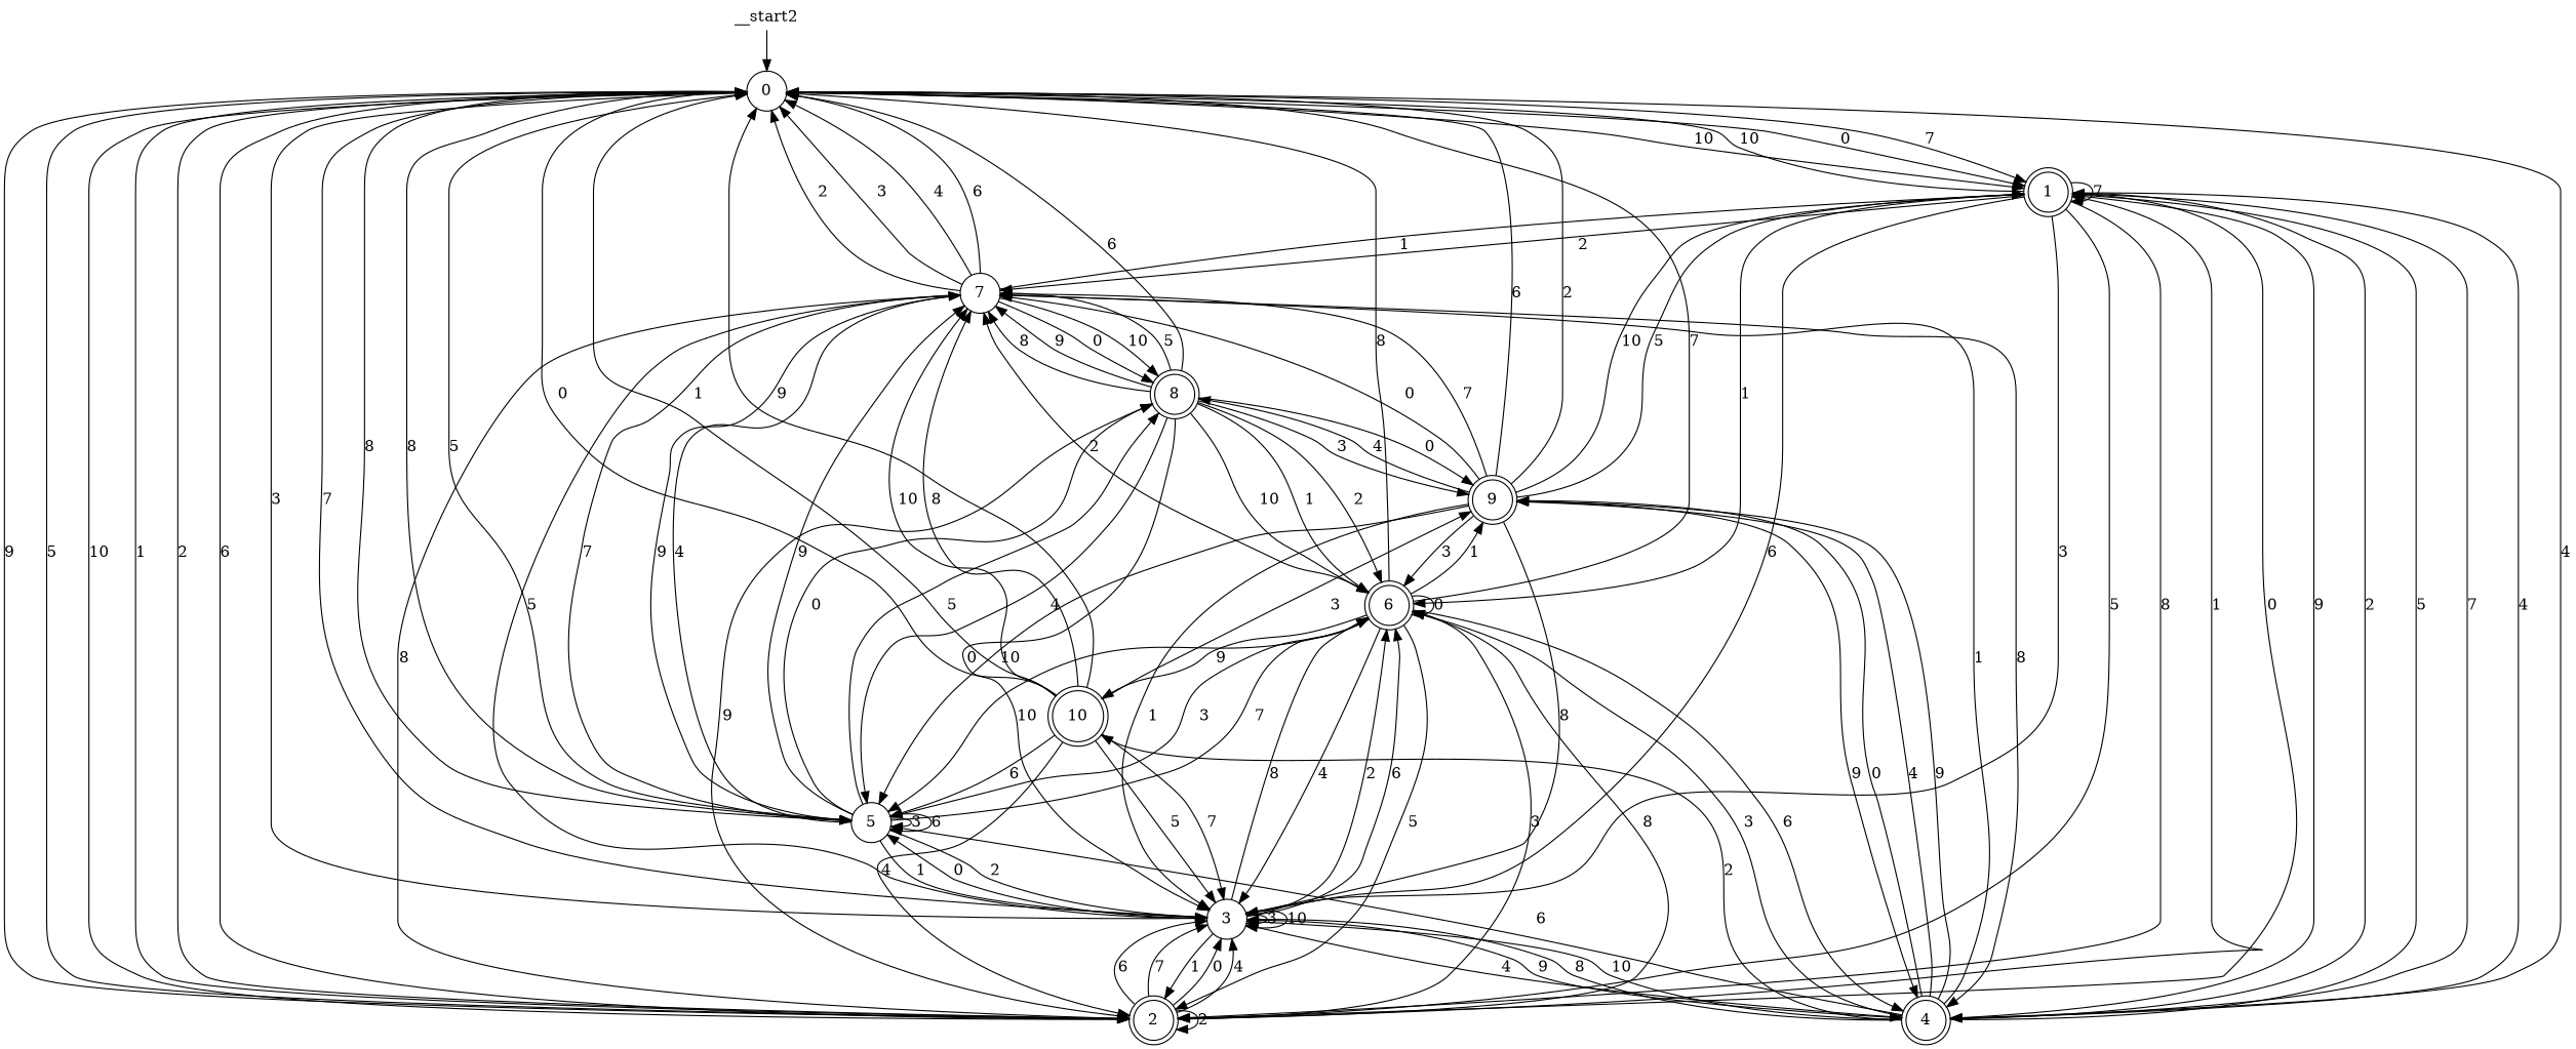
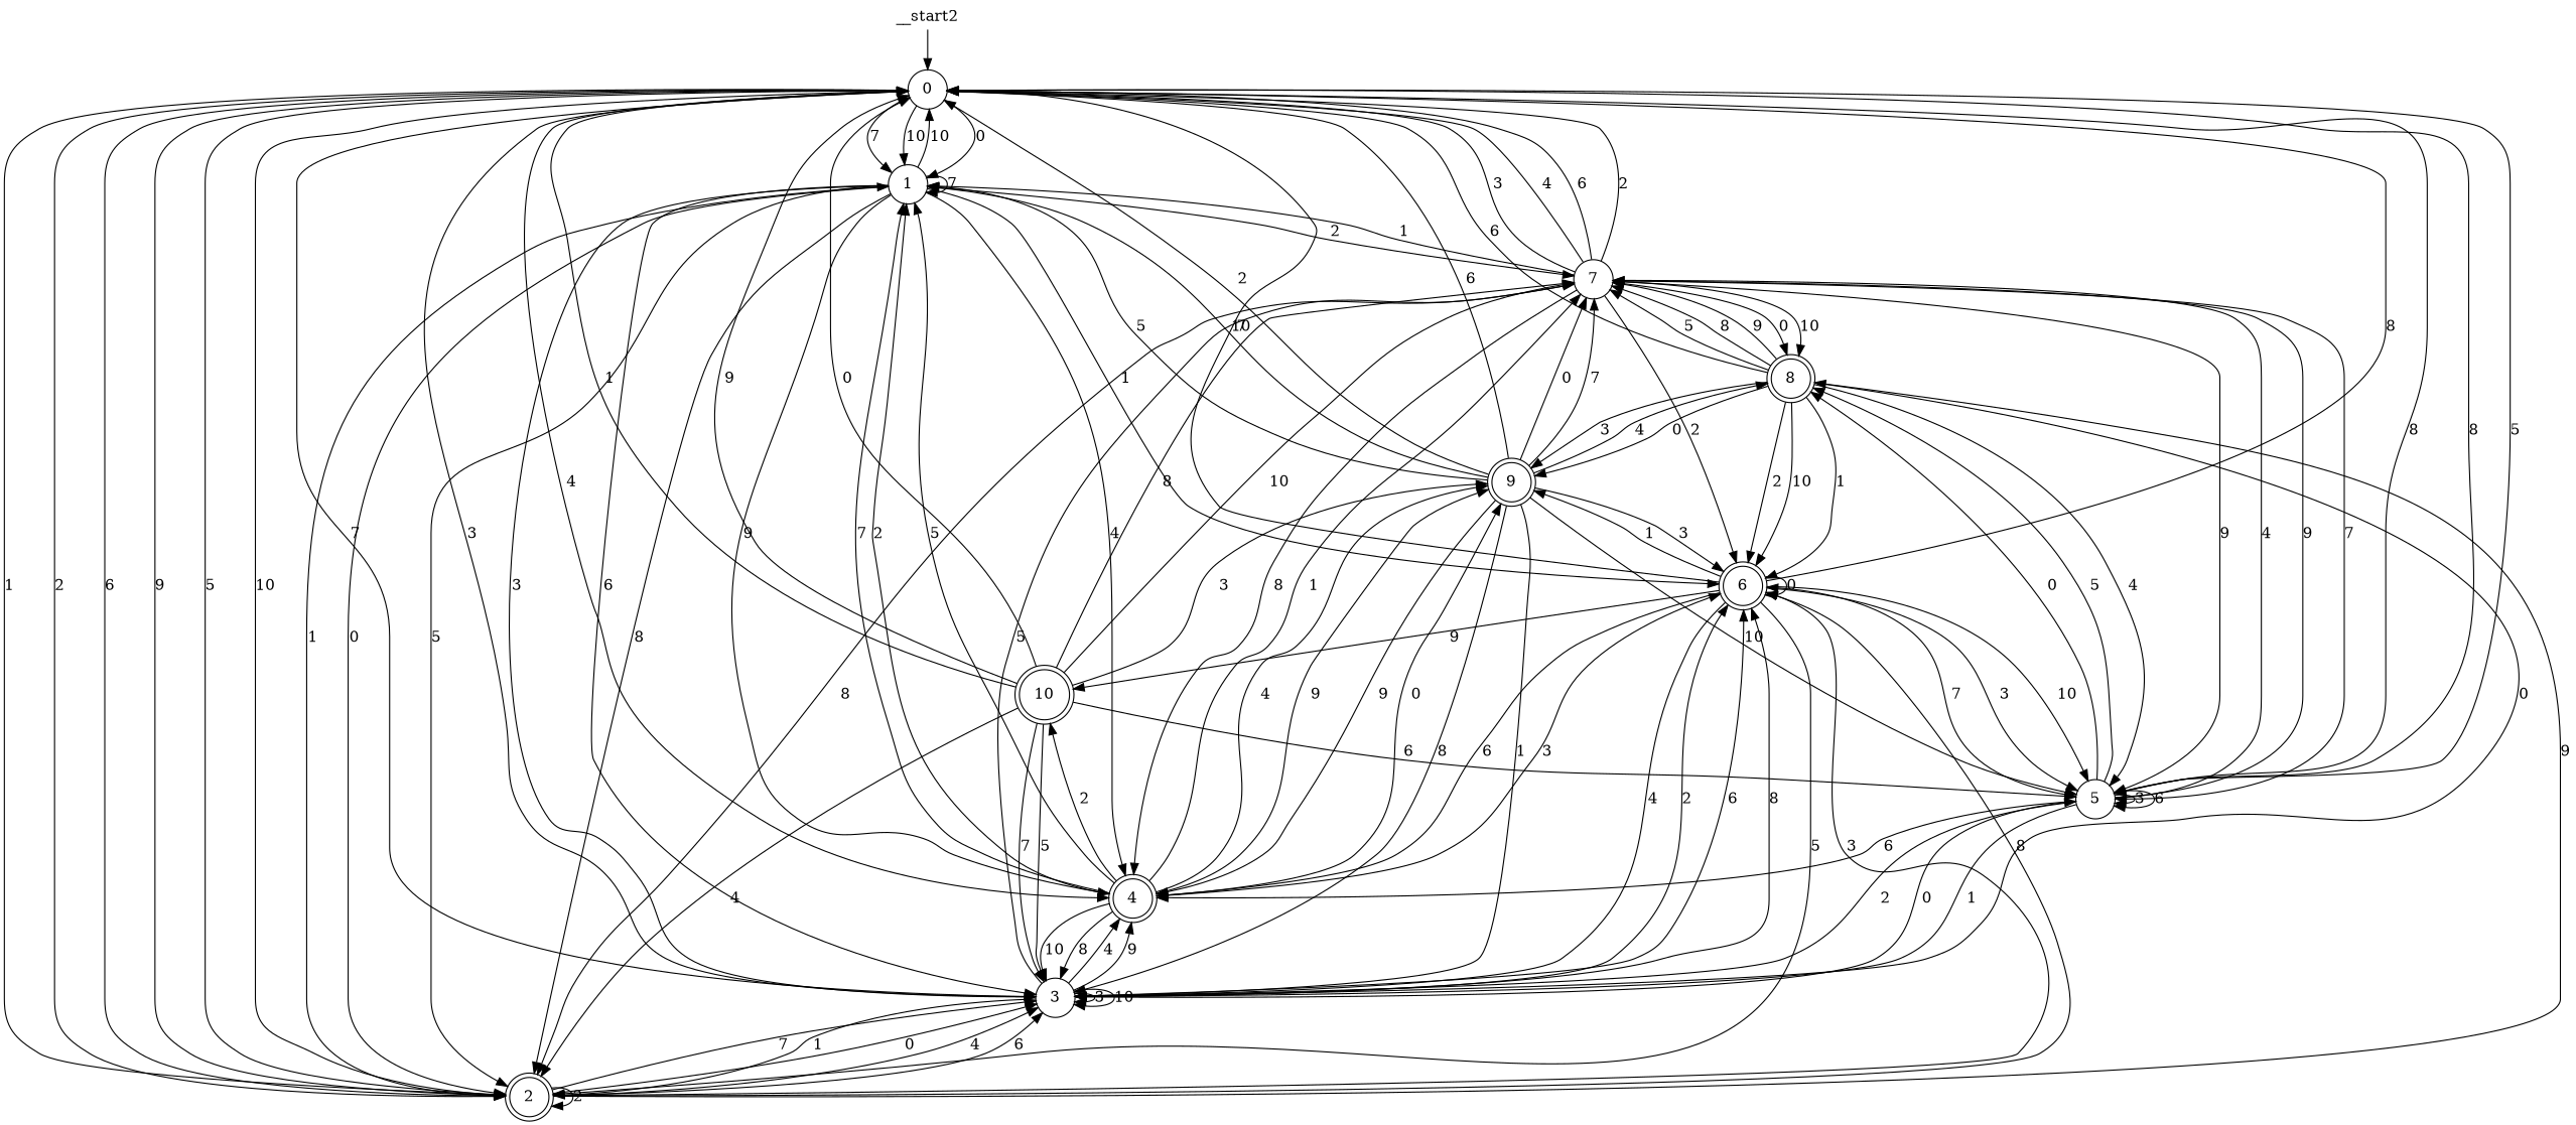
  digraph {
    node [shape=doublecircle]
    n1 [label=0 shape=circle]
-   n2 [label=1]
+   n2 [label=1 shape=circle]
    n3 [label=2]
    n4 [label=3 shape=circle]
    n5 [label=4]
    n6 [label=5 shape=circle]
    n7 [label=6]
    n8 [label=7 shape=circle]
    n9 [label=8]
    n10 [label=9]
    n11 [label=10]
    n12 [height=0 label=__start2 shape=none width=0]
    n1 -> n2 [label=0]
    n1 -> n2 [label=7]
    n1 -> n2 [label=10]
    n1 -> n3 [label=1]
    n1 -> n3 [label=2]
    n1 -> n3 [label=6]
    n1 -> n3 [label=9]
    n1 -> n4 [label=3]
    n1 -> n5 [label=4]
    n1 -> n6 [label=5]
    n1 -> n6 [label=8]
    n2 -> n1 [label=10]
    n2 -> n2 [label=7]
    n2 -> n3 [label=0]
    n2 -> n3 [label=5]
    n2 -> n3 [label=8]
    n2 -> n4 [label=3]
    n2 -> n4 [label=6]
    n2 -> n5 [label=4]
    n2 -> n5 [label=9]
    n2 -> n7 [label=1]
    n2 -> n8 [label=2]
    n3 -> n1 [label=5]
    n3 -> n1 [label=10]
    n3 -> n2 [label=1]
    n3 -> n3 [label=2]
    n3 -> n4 [label=0]
    n3 -> n4 [label=4]
    n3 -> n4 [label=6]
    n3 -> n4 [label=7]
    n3 -> n7 [label=3]
    n3 -> n7 [label=8]
    n3 -> n9 [label=9]
    n4 -> n1 [label=7]
    n4 -> n3 [label=1]
    n4 -> n4 [label=3]
    n4 -> n4 [label=10]
    n4 -> n5 [label=4]
    n4 -> n5 [label=9]
    n4 -> n6 [label=0]
    n4 -> n7 [label=2]
    n4 -> n7 [label=6]
    n4 -> n7 [label=8]
    n4 -> n8 [label=5]
    n5 -> n2 [label=2]
    n5 -> n2 [label=5]
    n5 -> n2 [label=7]
    n5 -> n4 [label=8]
    n5 -> n4 [label=10]
-   n5 -> n6 [label=6]
+   n6 -> n5 [label=6]
    n5 -> n7 [label=3]
    n5 -> n8 [label=1]
    n5 -> n10 [label=0]
    n5 -> n10 [label=4]
    n5 -> n10 [label=9]
    n5 -> n11 [label=2]
    n6 -> n1 [label=8]
    n6 -> n4 [label=1]
    n6 -> n4 [label=2]
    n6 -> n6 [label=3]
    n6 -> n6 [label=6]
    n6 -> n7 [label=7]
    n6 -> n8 [label=4]
    n6 -> n8 [label=9]
    n6 -> n9 [label=0]
    n6 -> n9 [label=5]
    n7 -> n1 [label=7]
    n7 -> n1 [label=8]
    n7 -> n3 [label=5]
    n7 -> n4 [label=4]
    n7 -> n5 [label=6]
    n7 -> n6 [label=3]
    n7 -> n6 [label=10]
    n7 -> n7 [label=0]
-   n7 -> n8 [label=2]
+   n8 -> n7 [label=2]
    n7 -> n10 [label=1]
    n7 -> n11 [label=9]
    n8 -> n1 [label=2]
    n8 -> n1 [label=3]
    n8 -> n1 [label=4]
    n8 -> n1 [label=6]
    n8 -> n2 [label=1]
    n8 -> n3 [label=8]
    n8 -> n5 [label=8]
    n8 -> n6 [label=7]
    n8 -> n6 [label=9]
    n8 -> n9 [label=0]
    n8 -> n9 [label=10]
    n9 -> n1 [label=6]
    n9 -> n4 [label=0]
    n9 -> n6 [label=4]
    n9 -> n7 [label=1]
    n9 -> n7 [label=2]
    n9 -> n7 [label=10]
    n9 -> n8 [label=5]
    n9 -> n8 [label=8]
    n9 -> n8 [label=9]
    n9 -> n10 [label=0]
    n9 -> n10 [label=3]
    n10 -> n1 [label=2]
    n10 -> n1 [label=6]
    n10 -> n2 [label=5]
    n10 -> n2 [label=10]
    n10 -> n4 [label=1]
    n10 -> n4 [label=8]
    n10 -> n5 [label=9]
    n10 -> n6 [label=10]
    n10 -> n7 [label=3]
    n10 -> n8 [label=0]
    n10 -> n8 [label=7]
    n10 -> n9 [label=4]
    n11 -> n1 [label=0]
    n11 -> n1 [label=1]
    n11 -> n1 [label=9]
    n11 -> n3 [label=4]
    n11 -> n4 [label=5]
    n11 -> n4 [label=7]
    n11 -> n6 [label=6]
    n11 -> n8 [label=8]
    n11 -> n8 [label=10]
    n11 -> n10 [label=3]
    n12 -> n1
  }
